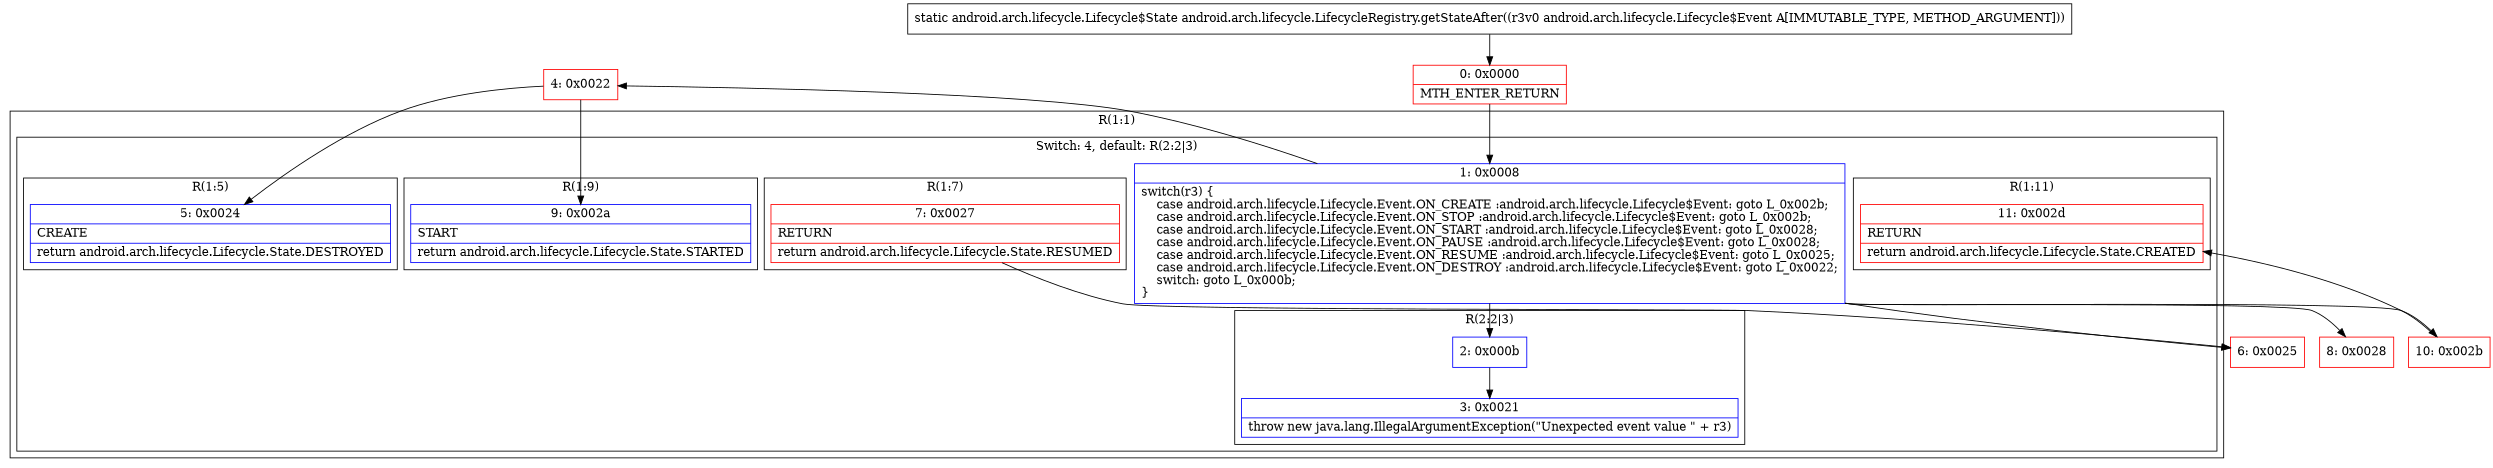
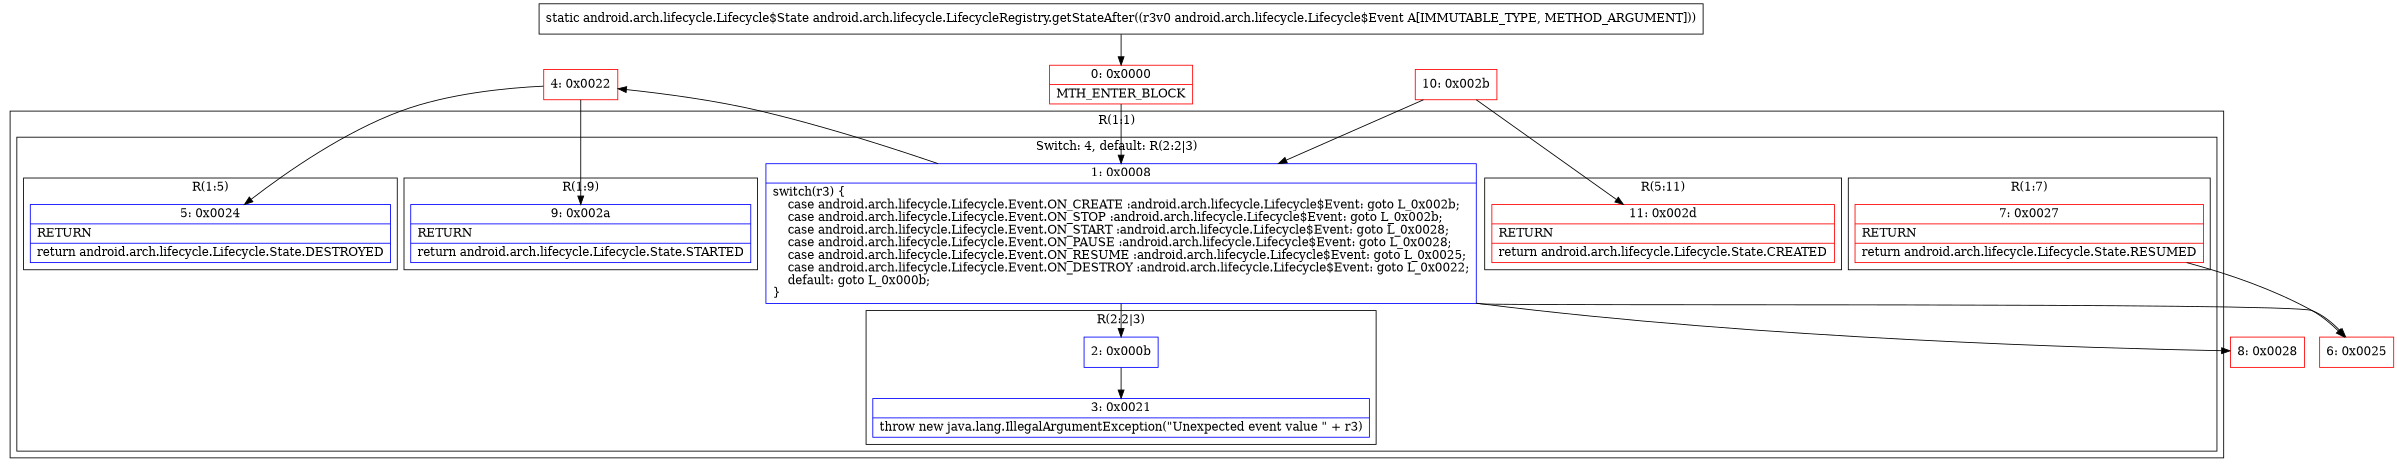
  digraph {
    node [color=red shape=record]
    n1 [label="{11\:\ 0x002d|RETURN\l|return android.arch.lifecycle.Lifecycle.State.CREATED\l}"]
    n2 [label="{7\:\ 0x0027|RETURN\l|return android.arch.lifecycle.Lifecycle.State.RESUMED\l}"]
-   n3 [color=blue label="{9\:\ 0x002a|START\l|return android.arch.lifecycle.Lifecycle.State.STARTED\l}"]
-   n4 [color=blue label="{5\:\ 0x0024|CREATE\l|return android.arch.lifecycle.Lifecycle.State.DESTROYED\l}"]
+   n3 [color=blue label="{9\:\ 0x002a|RETURN\l|return android.arch.lifecycle.Lifecycle.State.STARTED\l}"]
+   n4 [color=blue label="{5\:\ 0x0024|RETURN\l|return android.arch.lifecycle.Lifecycle.State.DESTROYED\l}"]
    n5 [color=blue label="{2\:\ 0x000b}"]
    n6 [color=blue label="{3\:\ 0x0021|throw new java.lang.IllegalArgumentException(\"Unexpected event value \" + r3)\l}"]
-   n7 [color=blue label="{1\:\ 0x0008|switch(r3) \{\l    case android.arch.lifecycle.Lifecycle.Event.ON_CREATE :android.arch.lifecycle.Lifecycle$Event: goto L_0x002b;\l    case android.arch.lifecycle.Lifecycle.Event.ON_STOP :android.arch.lifecycle.Lifecycle$Event: goto L_0x002b;\l    case android.arch.lifecycle.Lifecycle.Event.ON_START :android.arch.lifecycle.Lifecycle$Event: goto L_0x0028;\l    case android.arch.lifecycle.Lifecycle.Event.ON_PAUSE :android.arch.lifecycle.Lifecycle$Event: goto L_0x0028;\l    case android.arch.lifecycle.Lifecycle.Event.ON_RESUME :android.arch.lifecycle.Lifecycle$Event: goto L_0x0025;\l    case android.arch.lifecycle.Lifecycle.Event.ON_DESTROY :android.arch.lifecycle.Lifecycle$Event: goto L_0x0022;\l    switch: goto L_0x000b;\l\}\l}"]
+   n7 [color=blue label="{1\:\ 0x0008|switch(r3) \{\l    case android.arch.lifecycle.Lifecycle.Event.ON_CREATE :android.arch.lifecycle.Lifecycle$Event: goto L_0x002b;\l    case android.arch.lifecycle.Lifecycle.Event.ON_STOP :android.arch.lifecycle.Lifecycle$Event: goto L_0x002b;\l    case android.arch.lifecycle.Lifecycle.Event.ON_START :android.arch.lifecycle.Lifecycle$Event: goto L_0x0028;\l    case android.arch.lifecycle.Lifecycle.Event.ON_PAUSE :android.arch.lifecycle.Lifecycle$Event: goto L_0x0028;\l    case android.arch.lifecycle.Lifecycle.Event.ON_RESUME :android.arch.lifecycle.Lifecycle$Event: goto L_0x0025;\l    case android.arch.lifecycle.Lifecycle.Event.ON_DESTROY :android.arch.lifecycle.Lifecycle$Event: goto L_0x0022;\l    default: goto L_0x000b;\l\}\l}"]
    n8 [label="{6\:\ 0x0025}"]
    n9 [label="{4\:\ 0x0022}"]
    n10 [label="{8\:\ 0x0028}"]
    n11 [label="{10\:\ 0x002b}"]
-   n12 [label="{0\:\ 0x0000|MTH_ENTER_RETURN\l}"]
+   n12 [label="{0\:\ 0x0000|MTH_ENTER_BLOCK\l}"]
    n13 [label="{static android.arch.lifecycle.Lifecycle$State android.arch.lifecycle.LifecycleRegistry.getStateAfter((r3v0 android.arch.lifecycle.Lifecycle$Event A[IMMUTABLE_TYPE, METHOD_ARGUMENT])) }" color=""]
    subgraph cluster_1 {
      label="R(1:1)"
      subgraph cluster_2 {
        label="Switch: 4, default: R(2:2|3)"
        n7
        subgraph cluster_3 {
-         label="R(1:11)"
+         label="R(5:11)"
          n1
        }
        subgraph cluster_4 {
          label="R(1:7)"
          n2
        }
        subgraph cluster_5 {
          label="R(1:9)"
          n3
        }
        subgraph cluster_6 {
          label="R(1:5)"
          n4
        }
        subgraph cluster_7 {
          label="R(2:2|3)"
          n5
          n6
        }
      }
    }
    n2 -> n8
    n5 -> n6
    n7 -> n5
    n7 -> n8
    n7 -> n9
    n7 -> n10
-   n7 -> n11
+   n11 -> n7
    n9 -> n3
    n9 -> n4
    n11 -> n1
    n12 -> n7
    n13 -> n12
  }
